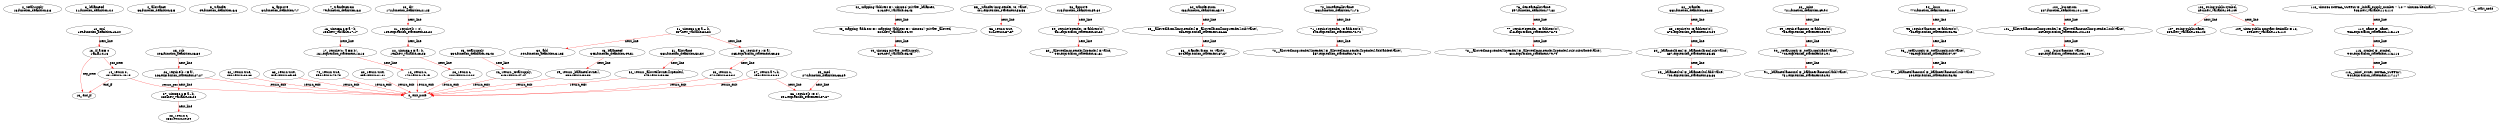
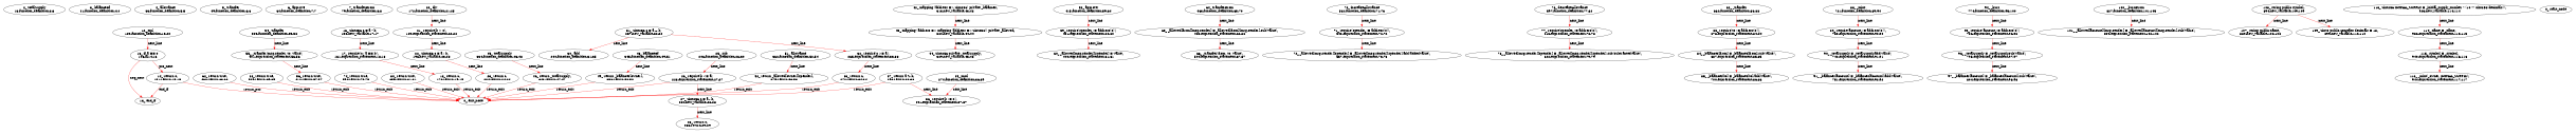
  digraph {
    node [type_label=expression_statement]
    edge [color=red controlflow_type=next_line edge_type=CFG_edge]
    n1 [label="2_ totalSupply\n13-function_definition-3-3" type_label=function_definition]
    n2 [label="3_ balanceOf\n21-function_definition-4-4" type_label=function_definition]
    n3 [label="4_ allowance\n33-function_definition-5-5" type_label=function_definition]
    n4 [label="5_ transfer\n49-function_definition-6-6" type_label=function_definition]
    n5 [label="6_ approve\n64-function_definition-7-7" type_label=function_definition]
    n6 [label="7_ transferFrom\n79-function_definition-8-8" type_label=function_definition]
    n7 [label="12_ mul\n129-function_definition-13-20" type_label=function_definition]
    n8 [label="13_ if_a == 0\n146-if-14-16" type_label=if]
    n9 [label="13_ end_if" type_label=end_if]
    n10 [label="14_ return 0;\n151-return-15-15" type_label=return]
    n11 [label="0_ exit_node" type_label=exit]
    n12 [label="16_ uint256 c = a * b;\n153-new_variable-17-17" type_label=new_variable]
    n13 [label="17_ require(c / a == b);\n161-expression_statement-18-18"]
    n14 [label="18_ return c;\n170-return-19-19" type_label=return]
    n15 [label="20_ div\n172-function_definition-21-25" type_label=function_definition]
    n16 [label="21_ require(b > 0);\n189-expression_statement-22-22"]
    n17 [label="22_ uint256 c = a / b;\n196-new_variable-23-23" type_label=new_variable]
    n18 [label="23_ return c;\n204-return-24-24" type_label=return]
    n19 [label="25_ sub\n206-function_definition-26-30" type_label=function_definition]
    n20 [label="26_ require(b <= a);\n223-expression_statement-27-27"]
    n21 [label="27_ uint256 c = a - b;\n230-new_variable-28-28" type_label=new_variable]
    n22 [label="28_ return c;\n238-return-29-29" type_label=return]
    n23 [label="30_ add\n240-function_definition-31-35" type_label=function_definition]
    n24 [label="31_ uint256 c = a + b;\n257-new_variable-32-32" type_label=new_variable]
    n25 [label="32_ require(c >= a);\n265-expression_statement-33-33"]
    n26 [label="33_ return c;\n272-return-34-34" type_label=return]
    n27 [label="35_ mod\n274-function_definition-36-39" type_label=function_definition]
    n28 [label="36_ require(b != 0);\n291-expression_statement-37-37"]
    n29 [label="37_ return a % b;\n298-return-38-38" type_label=return]
    n30 [label="42_ mapping (address => uint256) private _balances;\n313-new_variable-43-43" type_label=new_variable]
    n31 [label="43_ mapping (address => mapping (address => uint256)) private _allowed;\n320-new_variable-44-44" type_label=new_variable]
    n32 [label="44_ uint256 private _totalSupply;\n329-new_variable-45-45" type_label=new_variable]
    n33 [label="45_ totalSupply\n334-function_definition-46-48" type_label=function_definition]
    n34 [label="46_ return _totalSupply;\n343-return-47-47" type_label=return]
    n35 [label="48_ balanceOf\n345-function_definition-49-51" type_label=function_definition]
    n36 [label="49_ return _balances[owner];\n358-return-50-50" type_label=return]
    n37 [label="51_ allowance\n362-function_definition-52-54" type_label=function_definition]
    n38 [label="52_ return _allowed[owner][spender];\n379-return-53-53" type_label=return]
+   n39 [label="54_ transfer\n385-function_definition-55-58" type_label=function_definition]
    n40 [label="55_ _transfer(msg.sender, to, value);\n401-expression_statement-56-56"]
    n41 [label="56_ return true;\n412-return-57-57" type_label=return]
    n42 [label="58_ approve\n415-function_definition-59-64" type_label=function_definition]
    n43 [label="59_ require(spender != address(0));\n431-expression_statement-60-60"]
    n44 [label="60_ _allowed[msg.sender][spender] = value;\n440-expression_statement-61-61"]
    n45 [label="62_ return true;\n460-return-63-63" type_label=return]
    n46 [label="64_ transferFrom\n463-function_definition-65-70" type_label=function_definition]
    n47 [label="65_ _allowed[from][msg.sender] = _allowed[from][msg.sender].sub(value);\n483-expression_statement-66-66"]
    n48 [label="66_ _transfer(from, to, value);\n504-expression_statement-67-67"]
    n49 [label="68_ return true;\n529-return-69-69" type_label=return]
    n50 [label="70_ increaseAllowance\n532-function_definition-71-76" type_label=function_definition]
    n51 [label="71_ require(spender != address(0));\n548-expression_statement-72-72"]
    n52 [label="72_ _allowed[msg.sender][spender] = _allowed[msg.sender][spender].add(addedValue);\n557-expression_statement-73-73"]
    n53 [label="74_ return true;\n594-return-75-75" type_label=return]
    n54 [label="76_ decreaseAllowance\n597-function_definition-77-82" type_label=function_definition]
    n55 [label="77_ require(spender != address(0));\n613-expression_statement-78-78"]
    n56 [label="78_ _allowed[msg.sender][spender] = _allowed[msg.sender][spender].sub(subtractedValue);\n622-expression_statement-79-79"]
    n57 [label="80_ return true;\n659-return-81-81" type_label=return]
    n58 [label="82_ _transfer\n662-function_definition-83-88" type_label=function_definition]
    n59 [label="83_ require(to != address(0));\n678-expression_statement-84-84"]
    n60 [label="84_ _balances[from] = _balances[from].sub(value);\n687-expression_statement-85-85"]
    n61 [label="85_ _balances[to] = _balances[to].add(value);\n700-expression_statement-86-86"]
    n62 [label="88_ _mint\n721-function_definition-89-94" type_label=function_definition]
    n63 [label="89_ require(account != address(0));\n733-expression_statement-90-90"]
    n64 [label="90_ _totalSupply = _totalSupply.add(value);\n742-expression_statement-91-91"]
    n65 [label="91_ _balances[account] = _balances[account].add(value);\n751-expression_statement-92-92"]
    n66 [label="94_ _burn\n774-function_definition-95-100" type_label=function_definition]
    n67 [label="95_ require(account != address(0));\n786-expression_statement-96-96"]
    n68 [label="96_ _totalSupply = _totalSupply.sub(value);\n795-expression_statement-97-97"]
    n69 [label="97_ _balances[account] = _balances[account].sub(value);\n804-expression_statement-98-98"]
    n70 [label="100_ _burnFrom\n827-function_definition-101-105" type_label=function_definition]
    n71 [label="101_ _allowed[account][msg.sender] = _allowed[account][msg.sender].sub(value);\n839-expression_statement-102-102"]
-   n72 [label="102_ _burn(account, value);\n860-expression_statement-103-103"]
    n73 [label="107_ string public name;\n889-new_variable-108-108" type_label=new_variable]
    n74 [label="108_ string public symbol;\n894-new_variable-109-109" type_label=new_variable]
    n75 [label="109_ uint8 public constant decimals = 18;\n899-new_variable-110-110" type_label=new_variable]
    n76 [label="113_ uint256 INITIAL_SUPPLY = _initial_supply_number * (10 ** uint256(decimals));\n923-new_variable-114-114" type_label=new_variable]
    n77 [label="114_ name = _name;\n936-expression_statement-115-115"]
    n78 [label="115_ symbol = _symbol;\n940-expression_statement-116-116"]
    n79 [label="116_ _mint(_owner, INITIAL_SUPPLY);\n944-expression_statement-117-117"]
    n80 [label="0_ start_node" type_label=start]
    n7 -> n8 [label=next_line]
    n8 -> n9 [controlflow_type=neg_next label=neg_next]
    n8 -> n10 [controlflow_type=pos_next label=pos_next]
    n10 -> n9 [controlflow_type=end_if label=end_if]
    n10 -> n11 [controlflow_type=return_exit label=return_pos]
    n12 -> n13 [label=next_line]
    n13 -> n14 [label=next_line]
    n14 -> n11 [controlflow_type=return_exit label=return_exit]
    n15 -> n16 [label=next_line]
    n16 -> n17 [label=next_line]
    n17 -> n18 [label=next_line]
    n18 -> n11 [controlflow_type=return_exit label=return_exit]
    n19 -> n20 [label=next_line]
    n20 -> n11 [controlflow_type=return_exit label=return_exit]
    n20 -> n21 [label=next_line]
    n21 -> n22 [label=next_line]
    n24 -> n23 [label=next_line]
    n24 -> n25 [label=next_line]
    n25 -> n26 [label=next_line]
    n26 -> n11 [controlflow_type=return_exit label=return_exit]
    n27 -> n28 [label=next_line]
    n29 -> n11 [controlflow_type=return_exit label=return_exit]
    n29 -> n28 [label=next_line]
    n30 -> n31 [label=next_line]
    n31 -> n32 [label=next_line]
    n33 -> n34 [label=next_line]
    n34 -> n11 [controlflow_type=return_exit label=return_exit]
    n35 -> n36 [label=next_line]
    n36 -> n11 [controlflow_type=return_exit label=return_exit]
    n37 -> n38 [label=next_line]
    n38 -> n11 [controlflow_type=return_exit label=return_exit]
+   n39 -> n40 [label=next_line]
    n40 -> n41 [label=next_line]
+   n41 -> n11 [controlflow_type=return_exit label=return_exit]
    n42 -> n43 [label=next_line]
    n43 -> n44 [label=next_line]
    n45 -> n11 [controlflow_type=return_exit label=return_exit]
    n46 -> n47 [label=next_line]
    n47 -> n48 [label=next_line]
    n49 -> n11 [controlflow_type=return_exit label=return_exit]
    n50 -> n51 [label=next_line]
    n51 -> n52 [label=next_line]
    n53 -> n11 [controlflow_type=return_exit label=return_exit]
    n54 -> n55 [label=next_line]
    n55 -> n56 [label=next_line]
    n57 -> n11 [controlflow_type=return_exit label=return_exit]
    n58 -> n59 [label=next_line]
    n59 -> n60 [label=next_line]
    n60 -> n61 [label=next_line]
    n62 -> n63 [label=next_line]
    n63 -> n64 [label=next_line]
    n64 -> n65 [label=next_line]
    n66 -> n67 [label=next_line]
    n67 -> n68 [label=next_line]
    n68 -> n69 [label=next_line]
    n70 -> n71 [label=next_line]
-   n71 -> n72 [label=next_line]
    n74 -> n73 [label=next_line]
    n74 -> n75 [label=next_line]
    n76 -> n77 [label=next_line]
    n77 -> n78 [label=next_line]
    n78 -> n79 [label=next_line]
  }
